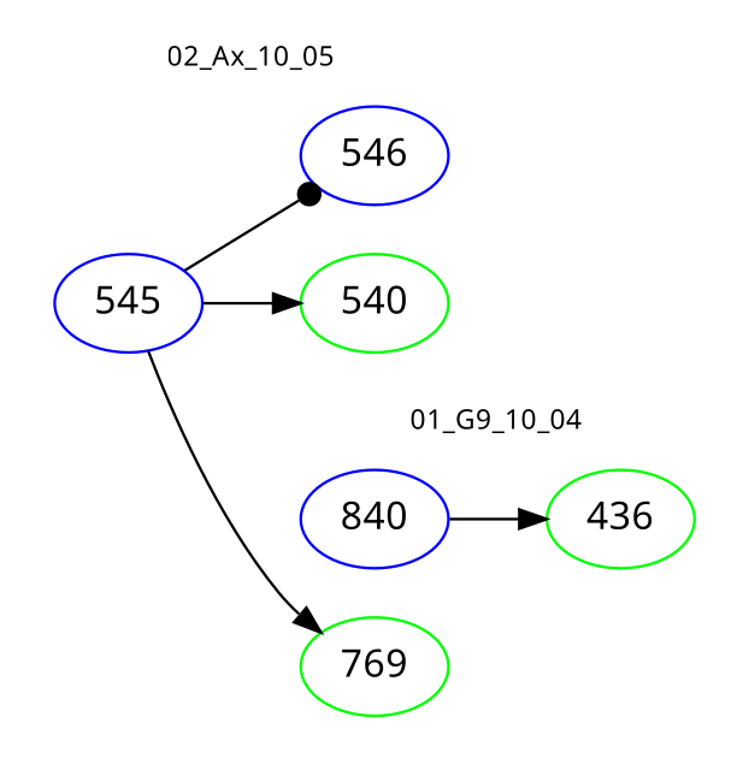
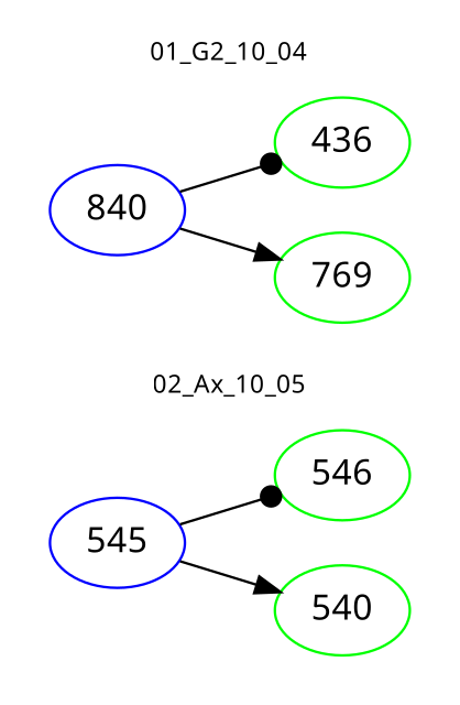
  digraph {
    fontname="Noto Sans"
    rankdir=LR
    node [color=green fontname="Noto Sans"]
    edge [arrowhead=normal color=black fontname="Noto Sans"]
    n1 [color=blue label=545]
    n2 [label=540]
-   n3 [color=blue label=546]
+   n3 [label=546]
    n4 [color=blue label=840]
    n5 [label=769]
    n6 [label=436]
    subgraph cluster_1 {
      color=white
      fontsize=10
      label="02_Ax_10_05"
      n1
      n2
      n3
    }
    subgraph cluster_2 {
      color=white
      fontsize=10
-     label="01_G9_10_04"
+     label="01_G2_10_04"
      n4
      n5
      n6
    }
    n1 -> n2
    n1 -> n3 [arrowhead=dot]
-   n1 -> n5
-   n4 -> n6
+   n4 -> n5
+   n4 -> n6 [arrowhead=dot]
  }
